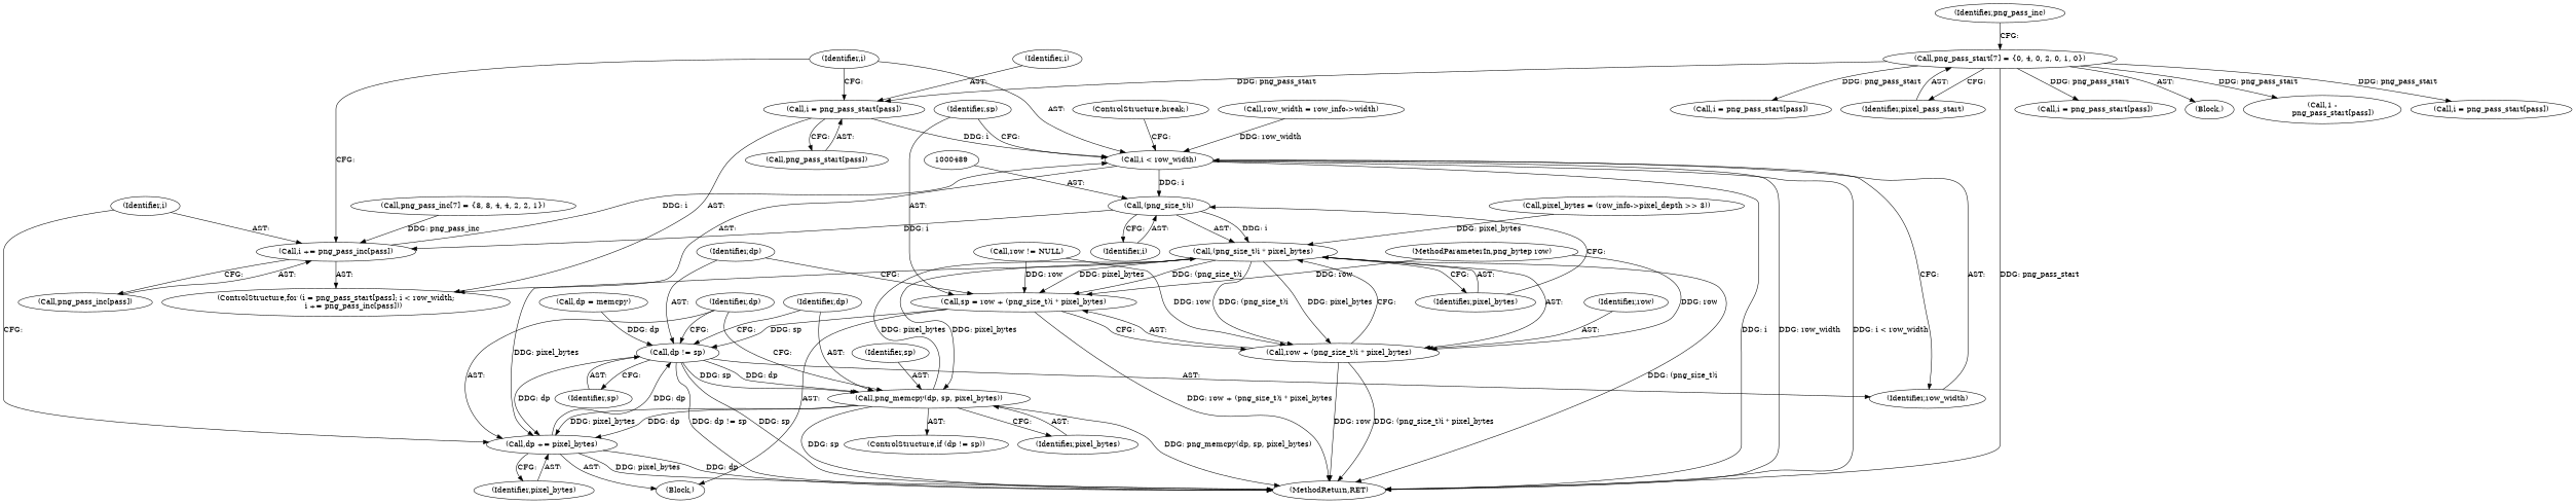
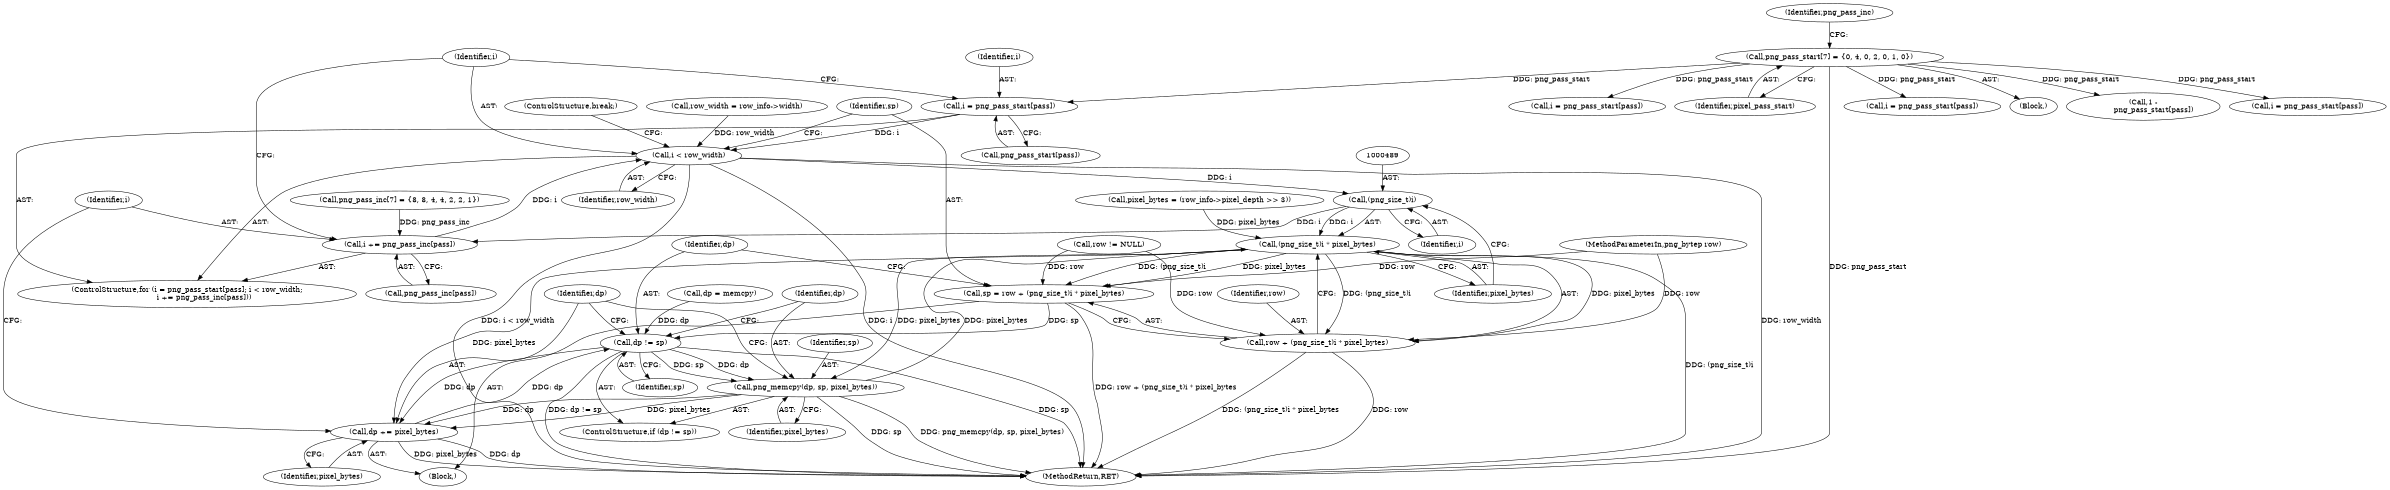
  digraph {
    n1 [label="(Call,i = png_pass_start[pass])"]
    n2 [label="(Call,i < row_width)"]
    n3 [label="(ControlStructure,for (i = png_pass_start[pass]; i < row_width;\n               i += png_pass_inc[pass]))"]
    n4 [label="(Call,png_pass_start[pass])"]
    n5 [label="(MethodReturn,RET)"]
    n6 [label="(Call,(png_size_t)i)"]
    n7 [label="(Identifier,row_width)"]
    n8 [label="(Call,png_pass_start[7] = {0, 4, 0, 2, 0, 1, 0})"]
    n9 [label="(Call,i = png_pass_start[pass])"]
    n10 [label="(Identifier,pixel_pass_start)"]
    n11 [label="(Block,)"]
    n12 [label="(Call,1 -\n         png_pass_start[pass])"]
    n13 [label="(Call,i = png_pass_start[pass])"]
    n14 [label="(Call,i = png_pass_start[pass])"]
    n15 [label="(Call,i += png_pass_inc[pass])"]
    n16 [label="(Call,(png_size_t)i * pixel_bytes)"]
    n17 [label="(Identifier,i)"]
    n18 [label="(Call,png_pass_inc[pass])"]
    n19 [label="(Call,sp = row + (png_size_t)i * pixel_bytes)"]
    n20 [label="(Call,png_memcpy(dp, sp, pixel_bytes))"]
    n21 [label="(Call,dp += pixel_bytes)"]
    n22 [label="(Call,row + (png_size_t)i * pixel_bytes)"]
    n23 [label="(Identifier,pixel_bytes)"]
    n24 [label="(Call,dp != sp)"]
    n25 [label="(Block,)"]
    n26 [label="(ControlStructure,if (dp != sp))"]
    n27 [label="(Identifier,pixel_bytes)"]
    n28 [label="(Identifier,pixel_bytes)"]
    n29 [label="(Identifier,sp)"]
    n30 [label="(Identifier,dp)"]
    n31 [label="(Identifier,row)"]
    n32 [label="(Identifier,i)"]
    n33 [label="(Identifier,dp)"]
    n34 [label="(Call,row != NULL)"]
    n35 [label="(Identifier,dp)"]
    n36 [label="(Call,pixel_bytes = (row_info->pixel_depth >> 3))"]
    n37 [label="(Identifier,i)"]
    n38 [label="(Identifier,i)"]
    n39 [label="(Identifier,sp)"]
    n40 [label="(Identifier,png_pass_inc)"]
    n41 [label="(Identifier,sp)"]
    n42 [label="(Call,dp = memcpy)"]
    n43 [label="(Call,png_pass_inc[7] = {8, 8, 4, 4, 2, 2, 1})"]
    n44 [label="(ControlStructure,break;)"]
    n45 [label="(MethodParameterIn,png_bytep row)"]
    n46 [label="(Call,row_width = row_info->width)"]
    1000489
    n1 -> n2 [label="DDG: i"]
    n1 -> n3 [label="AST: "]
    n1 -> n4 [label="CFG: "]
    n2 -> n3 [label="AST: "]
    n2 -> n5 [label="DDG: row_width"]
    n2 -> n5 [label="DDG: i < row_width"]
    n2 -> n5 [label="DDG: i"]
    n2 -> n6 [label="DDG: i"]
    n2 -> n7 [label="CFG: "]
    n4 -> n1 [label="AST: "]
    n6 -> n15 [label="DDG: i"]
    n6 -> n16 [label="AST: "]
    n6 -> n16 [label="DDG: i"]
    n6 -> n17 [label="CFG: "]
    n7 -> n2 [label="AST: "]
    n8 -> n1 [label="DDG: png_pass_start"]
    n8 -> n5 [label="DDG: png_pass_start"]
    n8 -> n9 [label="DDG: png_pass_start"]
    n8 -> n10 [label="CFG: "]
    n8 -> n11 [label="AST: "]
    n8 -> n12 [label="DDG: png_pass_start"]
    n8 -> n13 [label="DDG: png_pass_start"]
    n8 -> n14 [label="DDG: png_pass_start"]
    n10 -> n8 [label="AST: "]
    n15 -> n2 [label="DDG: i"]
    n15 -> n3 [label="AST: "]
    n15 -> n18 [label="CFG: "]
    n16 -> n5 [label="DDG: (png_size_t)i"]
    n16 -> n19 [label="DDG: (png_size_t)i"]
    n16 -> n19 [label="DDG: pixel_bytes"]
    n16 -> n20 [label="DDG: pixel_bytes"]
    n16 -> n21 [label="DDG: pixel_bytes"]
    n16 -> n22 [label="AST: "]
    n16 -> n22 [label="DDG: (png_size_t)i"]
    n16 -> n22 [label="DDG: pixel_bytes"]
    n16 -> n23 [label="CFG: "]
    n17 -> n6 [label="AST: "]
    n18 -> n15 [label="AST: "]
    n19 -> n5 [label="DDG: row + (png_size_t)i * pixel_bytes"]
    n19 -> n22 [label="CFG: "]
    n19 -> n24 [label="DDG: sp"]
    n19 -> n25 [label="AST: "]
    n20 -> n5 [label="DDG: sp"]
    n20 -> n5 [label="DDG: png_memcpy(dp, sp, pixel_bytes)"]
    n20 -> n16 [label="DDG: pixel_bytes"]
    n20 -> n21 [label="DDG: pixel_bytes"]
    n20 -> n21 [label="DDG: dp"]
    n20 -> n26 [label="AST: "]
    n20 -> n27 [label="CFG: "]
    n21 -> n5 [label="DDG: pixel_bytes"]
    n21 -> n5 [label="DDG: dp"]
    n21 -> n24 [label="DDG: dp"]
    n21 -> n25 [label="AST: "]
    n21 -> n28 [label="CFG: "]
    n22 -> n5 [label="DDG: row"]
    n22 -> n5 [label="DDG: (png_size_t)i * pixel_bytes"]
    n22 -> n16 [label="CFG: "]
    n22 -> n19 [label="AST: "]
    n23 -> n6 [label="CFG: "]
    n23 -> n16 [label="AST: "]
    n24 -> n5 [label="DDG: dp != sp"]
    n24 -> n5 [label="DDG: sp"]
    n24 -> n20 [label="DDG: dp"]
    n24 -> n20 [label="DDG: sp"]
    n24 -> n21 [label="DDG: dp"]
-   n24 -> n7 [label="AST: "]
+   n24 -> n26 [label="AST: "]
    n24 -> n29 [label="CFG: "]
    n27 -> n20 [label="AST: "]
    n28 -> n21 [label="AST: "]
    n29 -> n24 [label="AST: "]
    n30 -> n20 [label="AST: "]
    n30 -> n24 [label="CFG: "]
    n31 -> n22 [label="AST: "]
    n32 -> n1 [label="AST: "]
    n33 -> n20 [label="CFG: "]
    n33 -> n21 [label="AST: "]
    n33 -> n24 [label="CFG: "]
    n34 -> n19 [label="DDG: row"]
    n34 -> n22 [label="DDG: row"]
    n35 -> n19 [label="CFG: "]
    n35 -> n24 [label="AST: "]
    n36 -> n16 [label="DDG: pixel_bytes"]
    n37 -> n15 [label="AST: "]
    n37 -> n21 [label="CFG: "]
    n38 -> n1 [label="CFG: "]
    n38 -> n2 [label="AST: "]
    n38 -> n15 [label="CFG: "]
    n39 -> n2 [label="CFG: "]
    n39 -> n19 [label="AST: "]
    n40 -> n8 [label="CFG: "]
    n41 -> n20 [label="AST: "]
    n42 -> n24 [label="DDG: dp"]
    n43 -> n15 [label="DDG: png_pass_inc"]
    n44 -> n2 [label="CFG: "]
    n45 -> n19 [label="DDG: row"]
    n45 -> n22 [label="DDG: row"]
    n46 -> n2 [label="DDG: row_width"]
    1000489 -> n6 [label="AST: "]
  }
